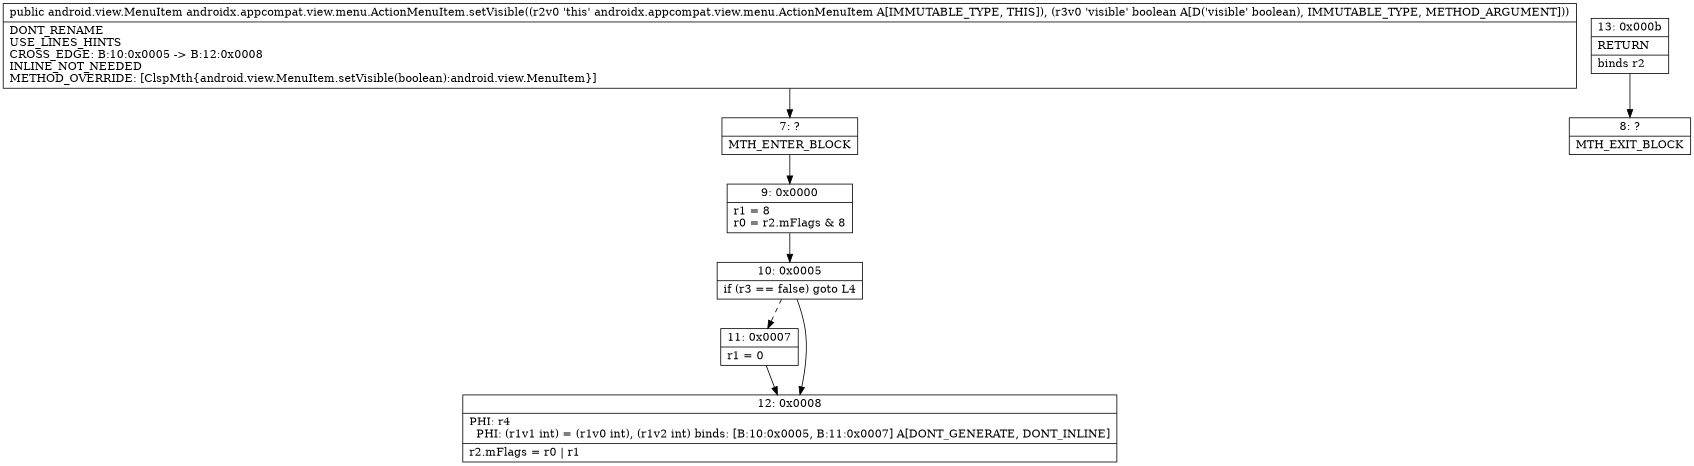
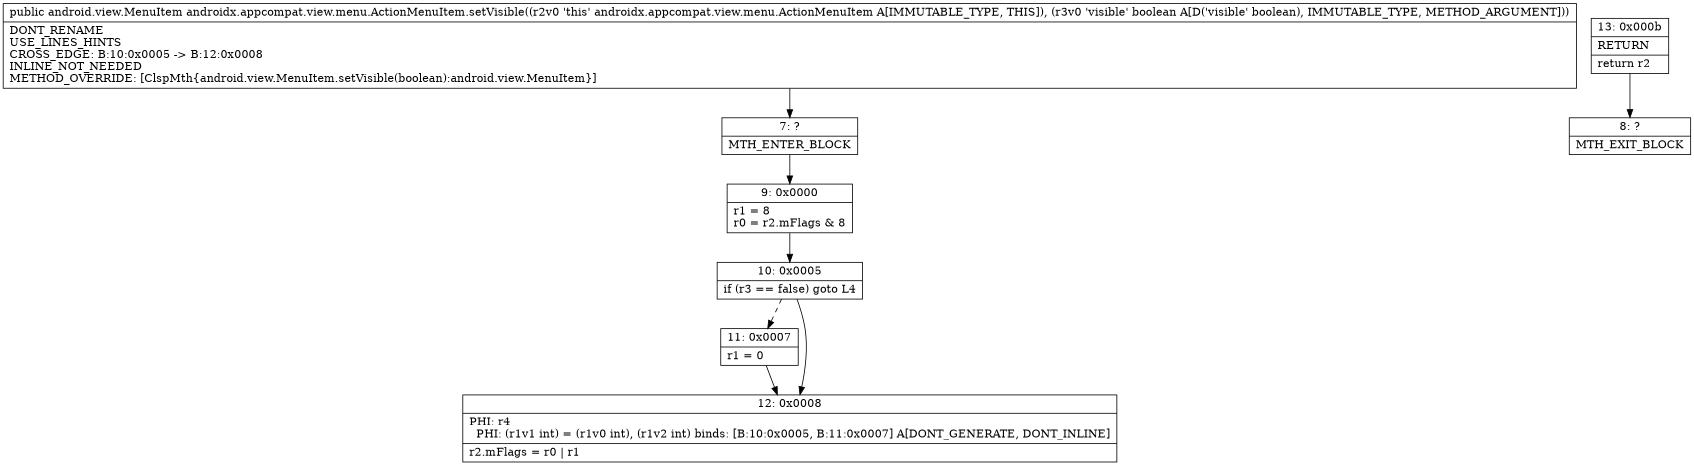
  digraph {
    node [shape=record]
    n1 [label="{7\:\ ?|MTH_ENTER_BLOCK\l}"]
    n2 [label="{9\:\ 0x0000|r1 = 8\lr0 = r2.mFlags & 8\l}"]
    n3 [label="{10\:\ 0x0005|if (r3 == false) goto L4\l}"]
    n4 [label="{11\:\ 0x0007|r1 = 0\l}"]
    n5 [label="{12\:\ 0x0008|PHI: r4 \l  PHI: (r1v1 int) = (r1v0 int), (r1v2 int) binds: [B:10:0x0005, B:11:0x0007] A[DONT_GENERATE, DONT_INLINE]\l|r2.mFlags = r0 \| r1\l}"]
-   n6 [label="{13\:\ 0x000b|RETURN\l|binds r2\l}"]
+   n6 [label="{13\:\ 0x000b|RETURN\l|return r2\l}"]
    n7 [label="{8\:\ ?|MTH_EXIT_BLOCK\l}"]
    n8 [label="{public android.view.MenuItem androidx.appcompat.view.menu.ActionMenuItem.setVisible((r2v0 'this' androidx.appcompat.view.menu.ActionMenuItem A[IMMUTABLE_TYPE, THIS]), (r3v0 'visible' boolean A[D('visible' boolean), IMMUTABLE_TYPE, METHOD_ARGUMENT]))  | DONT_RENAME\lUSE_LINES_HINTS\lCROSS_EDGE: B:10:0x0005 \-\> B:12:0x0008\lINLINE_NOT_NEEDED\lMETHOD_OVERRIDE: [ClspMth\{android.view.MenuItem.setVisible(boolean):android.view.MenuItem\}]\l}"]
    n1 -> n2
    n2 -> n3
    n3 -> n4 [style=dashed]
    n3 -> n5
    n4 -> n5
    n6 -> n7
    n8 -> n1
  }
